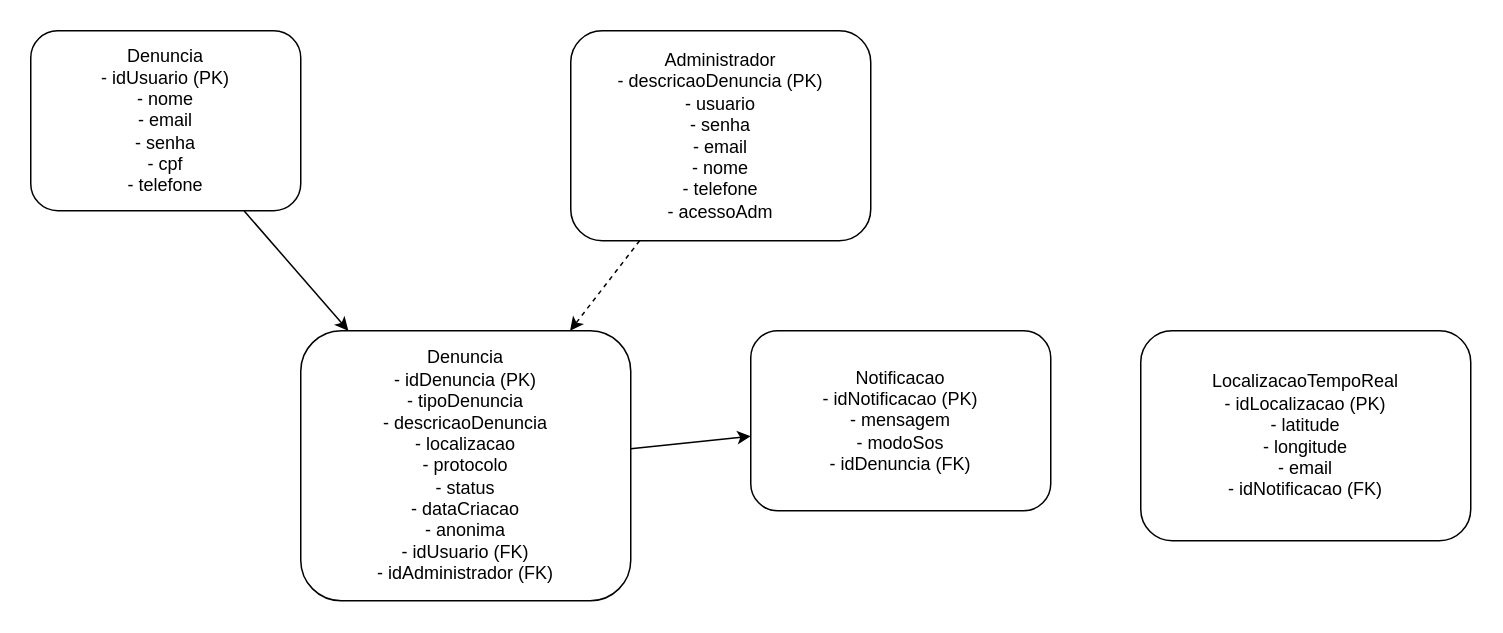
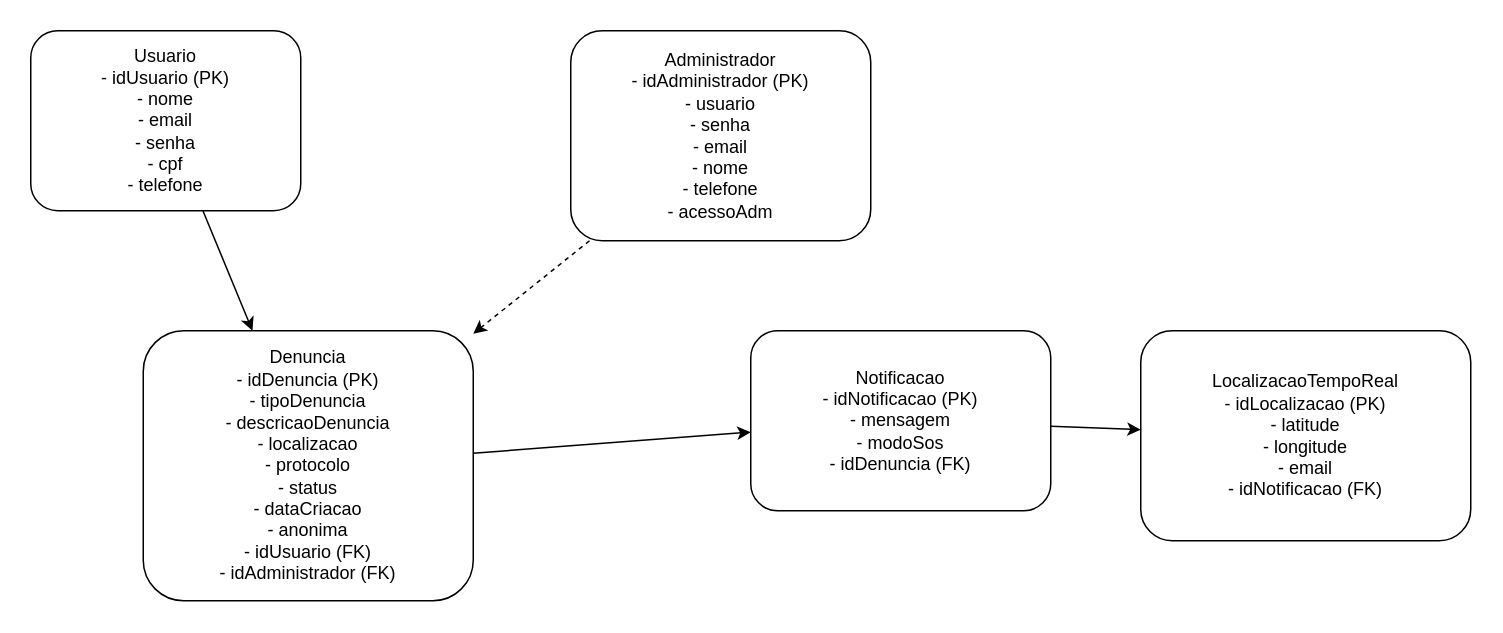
  <mxCell id="0" />
  <mxCell id="1" parent="0" />
- <mxCell id="2" value="Denuncia&#10;- idUsuario (PK)&#10;- nome&#10;- email&#10;- senha&#10;- cpf&#10;- telefone" style="shape=rectangle;rounded=1;whiteSpace=wrap;html=1;" vertex="1" parent="1"><mxGeometry x="20" y="20" width="180" height="120" as="geometry" /></mxCell>
- <mxCell id="3" value="Administrador&#10;- descricaoDenuncia (PK)&#10;- usuario&#10;- senha&#10;- email&#10;- nome&#10;- telefone&#10;- acessoAdm" style="shape=rectangle;rounded=1;whiteSpace=wrap;html=1;" vertex="1" parent="1"><mxGeometry x="380" y="20" width="200" height="140" as="geometry" /></mxCell>
- <mxCell id="4" value="Denuncia&#10;- idDenuncia (PK)&#10;- tipoDenuncia&#10;- descricaoDenuncia&#10;- localizacao&#10;- protocolo&#10;- status&#10;- dataCriacao&#10;- anonima&#10;- idUsuario (FK)&#10;- idAdministrador (FK)" style="shape=rectangle;rounded=1;whiteSpace=wrap;html=1;" vertex="1" parent="1"><mxGeometry x="200" y="220" width="220" height="180" as="geometry" /></mxCell>
+ <mxCell id="2" value="Usuario&#10;- idUsuario (PK)&#10;- nome&#10;- email&#10;- senha&#10;- cpf&#10;- telefone" style="shape=rectangle;rounded=1;whiteSpace=wrap;html=1;" vertex="1" parent="1"><mxGeometry x="20" y="20" width="180" height="120" as="geometry" /></mxCell>
+ <mxCell id="3" value="Administrador&#10;- idAdministrador (PK)&#10;- usuario&#10;- senha&#10;- email&#10;- nome&#10;- telefone&#10;- acessoAdm" style="shape=rectangle;rounded=1;whiteSpace=wrap;html=1;" vertex="1" parent="1"><mxGeometry x="380" y="20" width="200" height="140" as="geometry" /></mxCell>
+ <mxCell id="4" value="Denuncia&#10;- idDenuncia (PK)&#10;- tipoDenuncia&#10;- descricaoDenuncia&#10;- localizacao&#10;- protocolo&#10;- status&#10;- dataCriacao&#10;- anonima&#10;- idUsuario (FK)&#10;- idAdministrador (FK)" style="shape=rectangle;rounded=1;whiteSpace=wrap;html=1;" vertex="1" parent="1"><mxGeometry x="95" y="220" width="220" height="180" as="geometry" /></mxCell>
  <mxCell id="5" value="Notificacao&#10;- idNotificacao (PK)&#10;- mensagem&#10;- modoSos&#10;- idDenuncia (FK)" style="shape=rectangle;rounded=1;whiteSpace=wrap;html=1;" vertex="1" parent="1"><mxGeometry x="500" y="220" width="200" height="120" as="geometry" /></mxCell>
  <mxCell id="6" value="LocalizacaoTempoReal&#10;- idLocalizacao (PK)&#10;- latitude&#10;- longitude&#10;- email&#10;- idNotificacao (FK)" style="shape=rectangle;rounded=1;whiteSpace=wrap;html=1;" vertex="1" parent="1"><mxGeometry x="760" y="220" width="220" height="140" as="geometry" /></mxCell>
  <mxCell id="7" edge="1" parent="1" source="2" target="4"><mxGeometry relative="1" as="geometry" /></mxCell>
  <mxCell id="8" edge="1" parent="1" source="3" target="4" style="dashed=1;"><mxGeometry relative="1" as="geometry" /></mxCell>
  <mxCell id="9" edge="1" parent="1" source="4" target="5"><mxGeometry relative="1" as="geometry" /></mxCell>
+ <mxCell id="10" edge="1" parent="1" source="5" target="6"><mxGeometry relative="1" as="geometry" /></mxCell>
